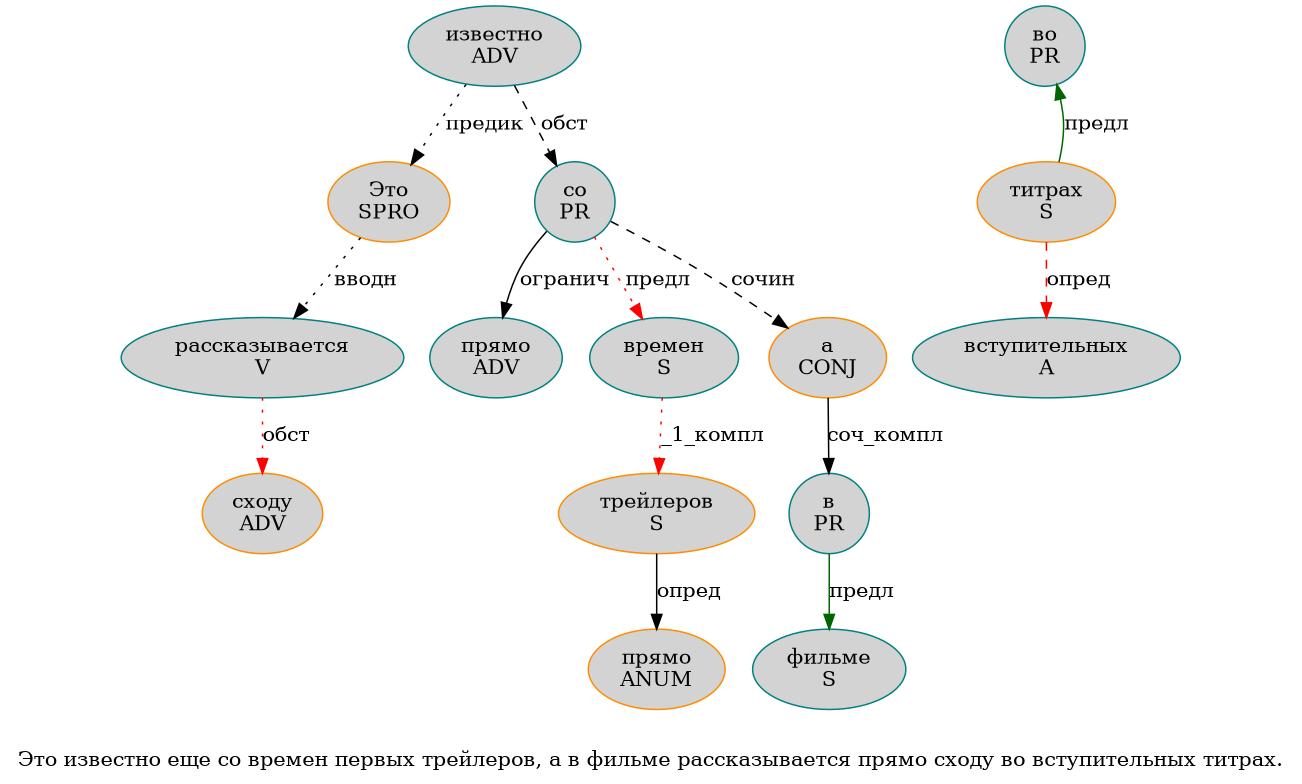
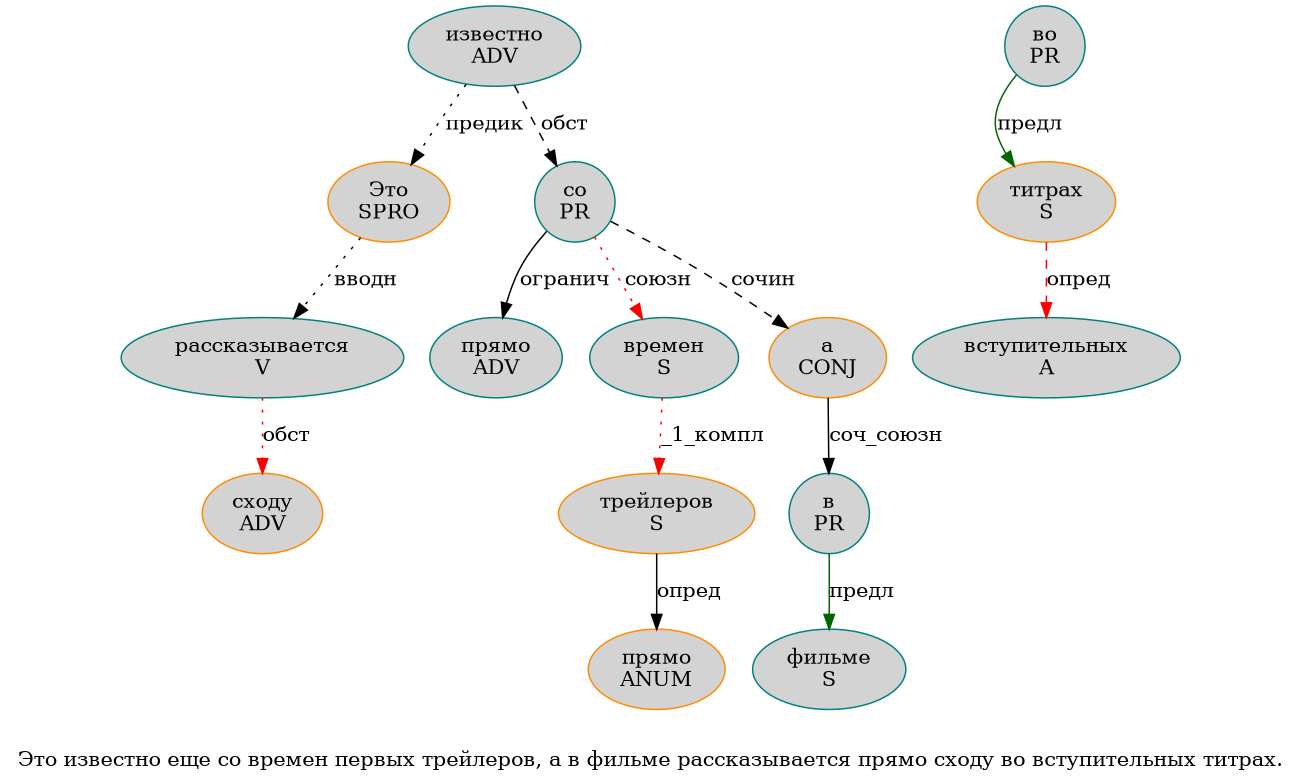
  digraph {
    label="Это известно еще со времен первых трейлеров, а в фильме рассказывается прямо сходу во вступительных титрах."
    node [color=teal fillcolor=lightgray penwidth=1 shape=ellipse style=filled]
    edge [color=black style=dotted]
    n1 [color=darkorange label="Это\nSPRO"]
    n2 [label="рассказывается\nV"]
    n3 [label="известно\nADV"]
    n4 [label="со\nPR"]
    n5 [label="прямо\nADV"]
    n6 [label="времен\nS"]
    n7 [color=darkorange label="а\nCONJ"]
    n8 [color=darkorange label="сходу\nADV"]
    n9 [color=darkorange label="трейлеров\nS"]
    n10 [label="в\nPR"]
    n11 [color=darkorange label="прямо\nANUM"]
    n12 [label="фильме\nS"]
    n13 [label="во\nPR"]
    n14 [color=darkorange label="титрах\nS"]
    n15 [label="вступительных\nA"]
    n1 -> n2 [label="вводн"]
    n2 -> n8 [color=red label="обст"]
    n3 -> n1 [label="предик"]
    n3 -> n4 [label="обст" style=dashed]
    n4 -> n5 [label="огранич" style=solid]
-   n4 -> n6 [color=red label="предл"]
+   n4 -> n6 [color=red label="союзн"]
    n4 -> n7 [label="сочин" style=dashed]
    n6 -> n9 [color=red label="_1_компл"]
-   n7 -> n10 [label="соч_компл" style=solid]
+   n7 -> n10 [label="соч_союзн" style=solid]
    n9 -> n11 [label="опред" style=solid]
    n10 -> n12 [color=darkgreen label="предл" style=solid]
-   n14 -> n13 [color=darkgreen label="предл" style=solid]
+   n13 -> n14 [color=darkgreen label="предл" style=solid]
    n14 -> n15 [color=red label="опред" style=dashed]
  }
